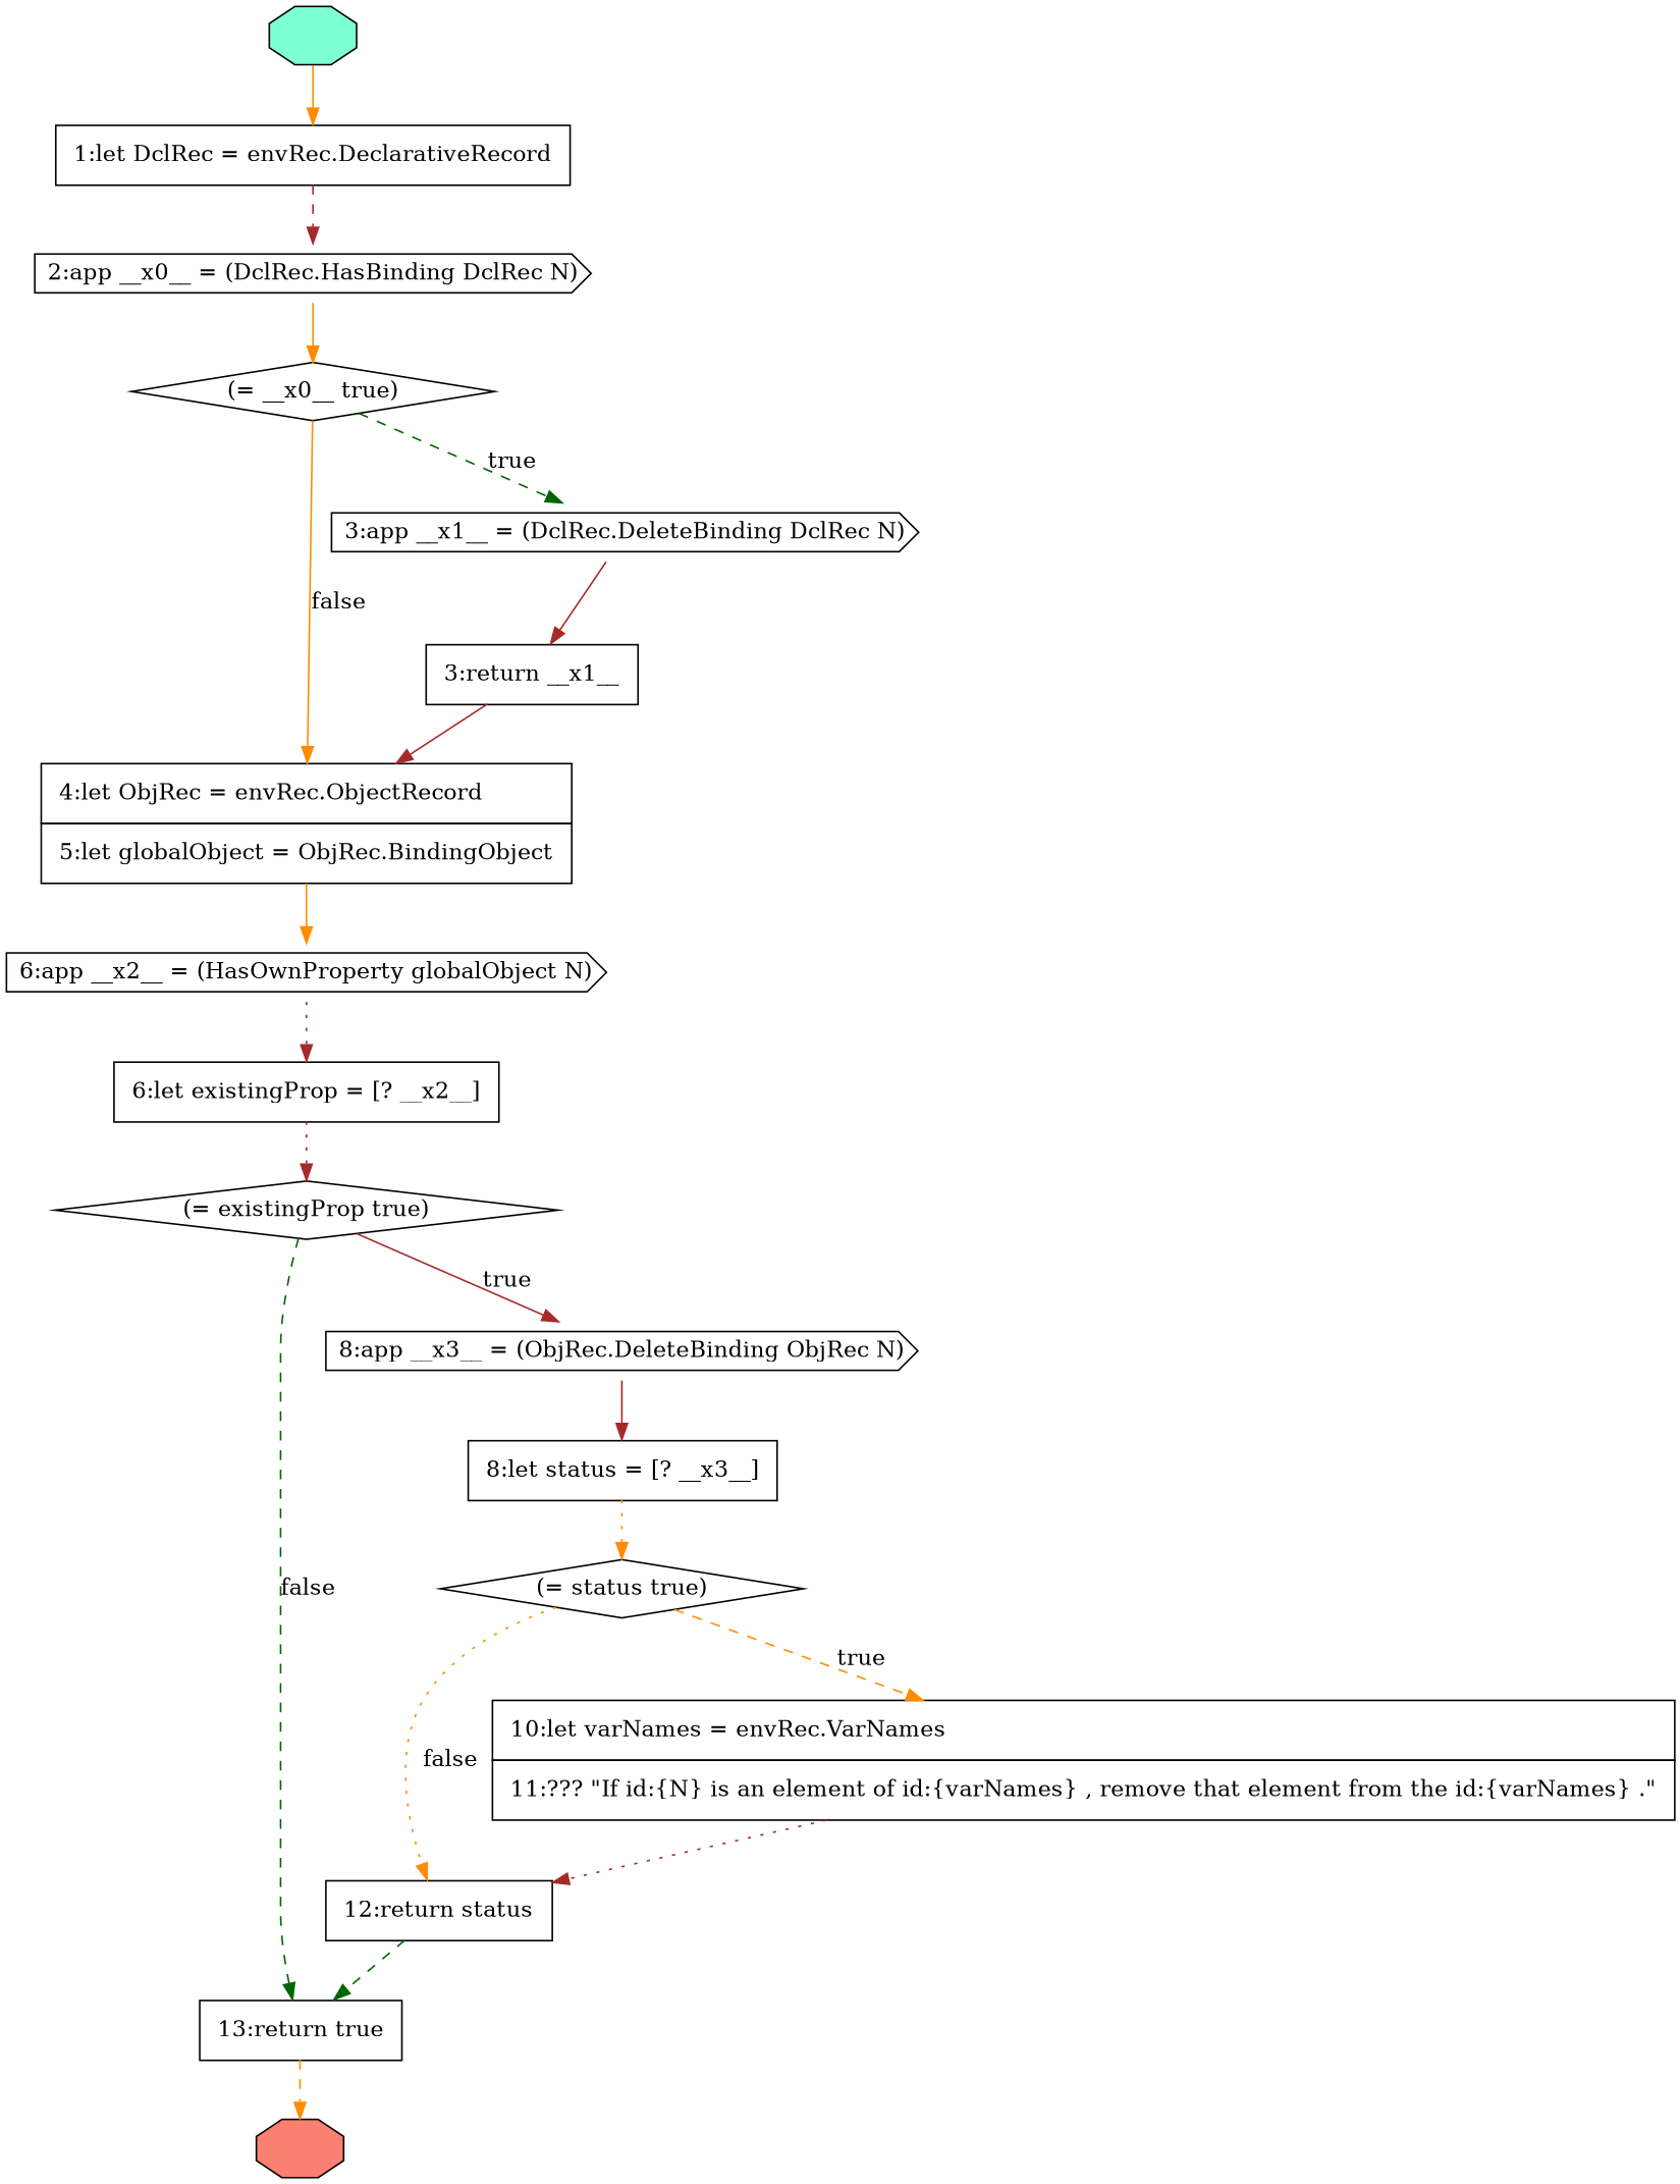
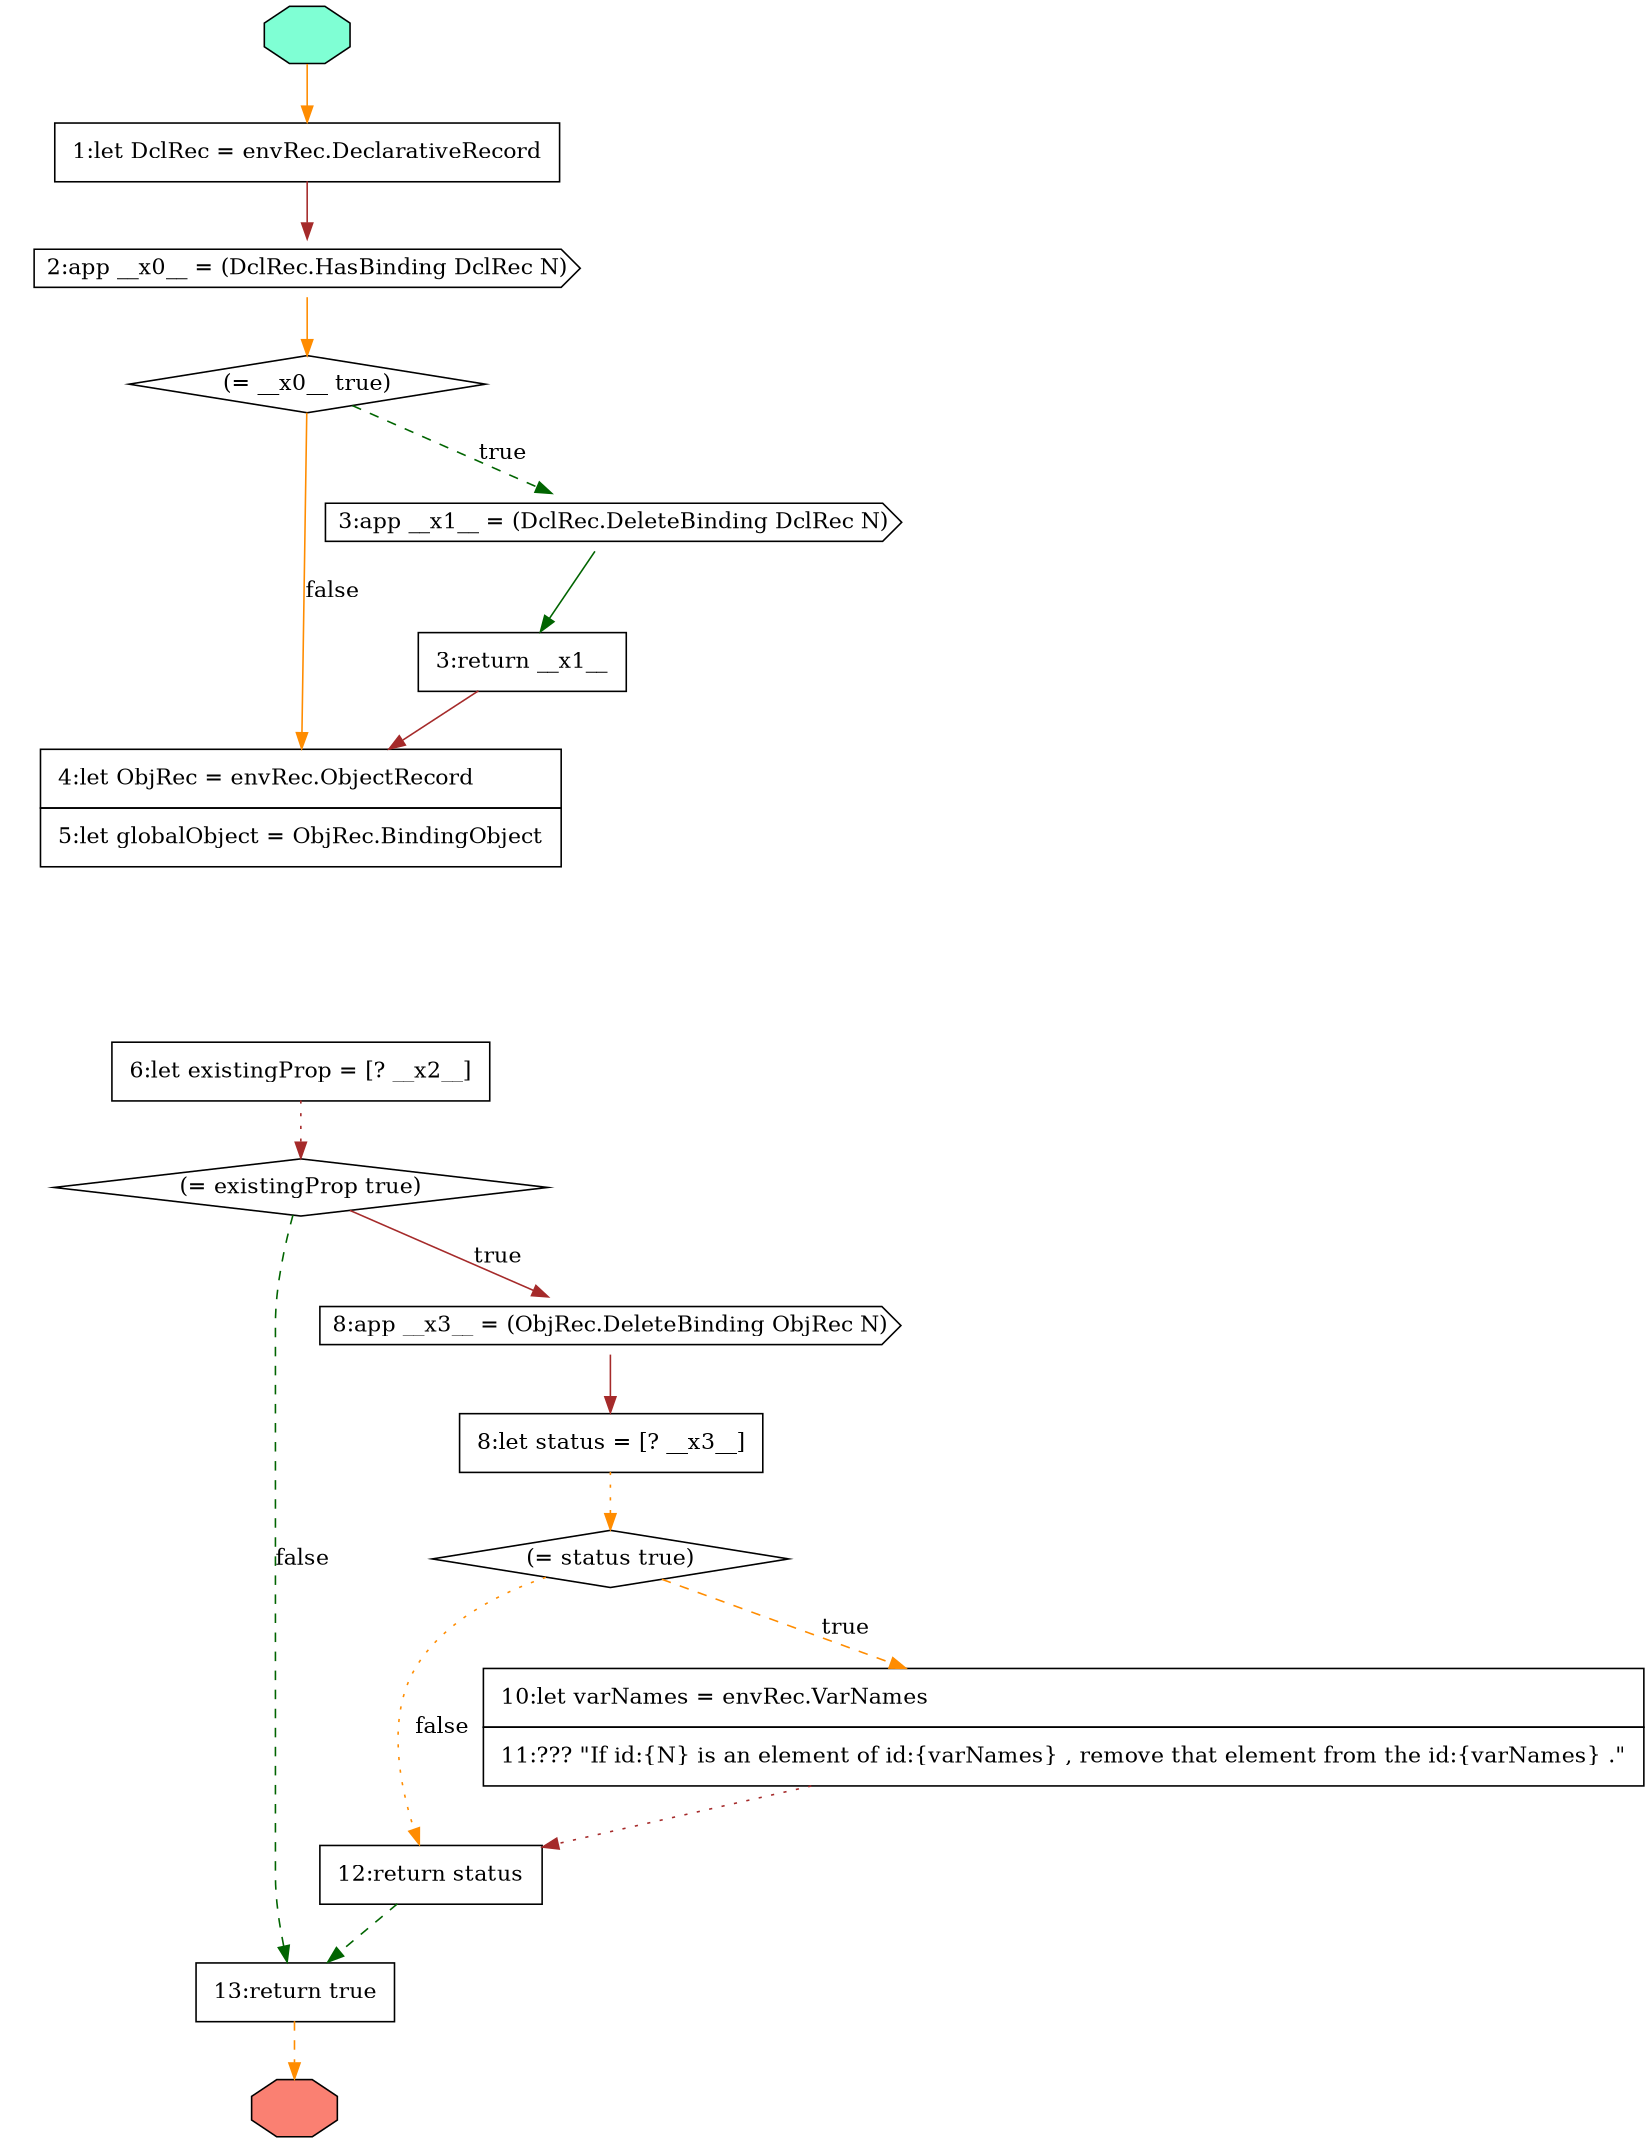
  digraph {
    node [color=black fillcolor=white shape=none style=filled]
    edge [color=brown style=solid]
    n1 [label=<<font color="black">(= existingProp true)</font>> shape=diamond]
    n2 [label=<<font color="black">     <table border="0" cellborder="1" cellspacing="0" cellpadding="10">       <tr><td align="left">13:return true</td></tr>     </table>   </font>> margin=0]
    n3 [label=<<font color="black">8:app __x3__ = (ObjRec.DeleteBinding ObjRec N)</font>> shape=cds]
    n4 [fillcolor=salmon label=" " shape=octagon]
    n5 [label=<<font color="black">     <table border="0" cellborder="1" cellspacing="0" cellpadding="10">       <tr><td align="left">8:let status = [? __x3__]</td></tr>     </table>   </font>> margin=0]
    n6 [label=<<font color="black">     <table border="0" cellborder="1" cellspacing="0" cellpadding="10">       <tr><td align="left">3:return __x1__</td></tr>     </table>   </font>> margin=0]
    n7 [label=<<font color="black">     <table border="0" cellborder="1" cellspacing="0" cellpadding="10">       <tr><td align="left">4:let ObjRec = envRec.ObjectRecord</td></tr>       <tr><td align="left">5:let globalObject = ObjRec.BindingObject</td></tr>     </table>   </font>> margin=0]
-   n8 [label=<<font color="black">6:app __x2__ = (HasOwnProperty globalObject N)</font>> shape=cds]
    n9 [fillcolor=aquamarine label=" " shape=octagon]
    n10 [label=<<font color="black">     <table border="0" cellborder="1" cellspacing="0" cellpadding="10">       <tr><td align="left">1:let DclRec = envRec.DeclarativeRecord</td></tr>     </table>   </font>> margin=0]
    n11 [label=<<font color="black">2:app __x0__ = (DclRec.HasBinding DclRec N)</font>> shape=cds]
    n12 [label=<<font color="black">     <table border="0" cellborder="1" cellspacing="0" cellpadding="10">       <tr><td align="left">12:return status</td></tr>     </table>   </font>> margin=0]
    n13 [label=<<font color="black">(= status true)</font>> shape=diamond]
    n14 [label=<<font color="black">(= __x0__ true)</font>> shape=diamond]
    n15 [label=<<font color="black">3:app __x1__ = (DclRec.DeleteBinding DclRec N)</font>> shape=cds]
    n16 [label=<<font color="black">     <table border="0" cellborder="1" cellspacing="0" cellpadding="10">       <tr><td align="left">10:let varNames = envRec.VarNames</td></tr>       <tr><td align="left">11:??? &quot;If id:{N} is an element of id:{varNames} , remove that element from the id:{varNames} .&quot;</td></tr>     </table>   </font>> margin=0]
    n17 [label=<<font color="black">     <table border="0" cellborder="1" cellspacing="0" cellpadding="10">       <tr><td align="left">6:let existingProp = [? __x2__]</td></tr>     </table>   </font>> margin=0]
    n1 -> n2 [color=darkgreen label=<<font color="black">false</font>> style=dashed]
    n1 -> n3 [label=<<font color="black">true</font>>]
    n2 -> n4 [color=darkorange style=dashed]
    n3 -> n5
    n5 -> n13 [color=darkorange style=dotted]
    n6 -> n7
-   n7 -> n8 [color=darkorange]
-   n8 -> n17 [style=dotted]
    n9 -> n10 [color=darkorange]
-   n10 -> n11 [style=dashed]
+   n10 -> n11
    n11 -> n14 [color=darkorange]
    n12 -> n2 [color=darkgreen style=dashed]
    n13 -> n12 [color=darkorange label=<<font color="black">false</font>> style=dotted]
    n13 -> n16 [color=darkorange label=<<font color="black">true</font>> style=dashed]
    n14 -> n7 [color=darkorange label=<<font color="black">false</font>>]
    n14 -> n15 [color=darkgreen label=<<font color="black">true</font>> style=dashed]
-   n15 -> n6
+   n15 -> n6 [color=darkgreen]
    n16 -> n12 [style=dotted]
    n17 -> n1 [style=dotted]
  }
